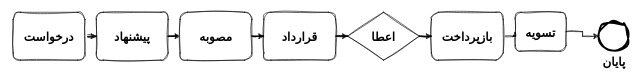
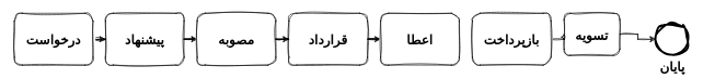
  <mxCell id="0" />
  <mxCell id="1" parent="0" />
  <mxCell id="2" style="edgeStyle=orthogonalEdgeStyle;rounded=0;orthogonalLoop=1;jettySize=auto;html=1;entryX=0;entryY=0.5;entryDx=0;entryDy=0;fontSize=20;sketch=1;curveFitting=1;jiggle=2;shadow=0;" parent="1" source="3" target="5" edge="1"><mxGeometry relative="1" as="geometry" /></mxCell>
  <mxCell id="3" value="درخواست" style="shape=ext;rounded=1;html=1;whiteSpace=wrap;shadow=0;glass=0;labelBackgroundColor=none;fontStyle=1;fontSize=20;sketch=1;curveFitting=1;jiggle=2;" parent="1" vertex="1"><mxGeometry x="20" y="20" width="120" height="80" as="geometry" /></mxCell>
  <mxCell id="4" style="edgeStyle=orthogonalEdgeStyle;rounded=0;orthogonalLoop=1;jettySize=auto;html=1;entryX=0;entryY=0.5;entryDx=0;entryDy=0;fontSize=20;sketch=1;curveFitting=1;jiggle=2;shadow=0;" parent="1" source="5" target="7" edge="1"><mxGeometry relative="1" as="geometry" /></mxCell>
  <mxCell id="5" value="پیشنهاد" style="shape=ext;rounded=1;html=1;whiteSpace=wrap;labelBackgroundColor=none;fontStyle=1;fontSize=20;sketch=1;curveFitting=1;jiggle=2;shadow=0;" parent="1" vertex="1"><mxGeometry x="159" y="20" width="120" height="80" as="geometry" /></mxCell>
  <mxCell id="6" style="edgeStyle=orthogonalEdgeStyle;rounded=0;orthogonalLoop=1;jettySize=auto;html=1;entryX=0;entryY=0.5;entryDx=0;entryDy=0;fontSize=20;sketch=1;curveFitting=1;jiggle=2;shadow=0;" parent="1" source="7" target="9" edge="1"><mxGeometry relative="1" as="geometry" /></mxCell>
  <mxCell id="7" value="مصوبه" style="shape=ext;rounded=1;html=1;whiteSpace=wrap;labelBackgroundColor=none;fontStyle=1;fontSize=20;sketch=1;curveFitting=1;jiggle=2;shadow=0;" parent="1" vertex="1"><mxGeometry x="299" y="20" width="120" height="80" as="geometry" /></mxCell>
  <mxCell id="8" style="edgeStyle=orthogonalEdgeStyle;rounded=0;orthogonalLoop=1;jettySize=auto;html=1;entryX=0;entryY=0.5;entryDx=0;entryDy=0;fontSize=20;sketch=1;curveFitting=1;jiggle=2;shadow=0;" parent="1" source="9" target="17" edge="1"><mxGeometry relative="1" as="geometry" /></mxCell>
  <mxCell id="9" value="قرارداد" style="html=1;whiteSpace=wrap;rounded=1;labelBackgroundColor=none;fontStyle=1;fontSize=20;sketch=1;curveFitting=1;jiggle=2;shadow=0;" parent="1" vertex="1"><mxGeometry x="439" y="20" width="120" height="80" as="geometry" /></mxCell>
  <mxCell id="10" value="پایان" style="shape=mxgraph.bpmn.shape;html=1;verticalLabelPosition=bottom;labelBackgroundColor=none;verticalAlign=top;perimeter=ellipsePerimeter;outline=end;symbol=general;fontStyle=1;fontSize=20;sketch=1;curveFitting=1;jiggle=2;shadow=0;" parent="1" vertex="1"><mxGeometry x="999" y="35" width="49" height="50" as="geometry" /></mxCell>
  <mxCell id="11" style="edgeStyle=orthogonalEdgeStyle;rounded=0;orthogonalLoop=1;jettySize=auto;html=1;entryX=0;entryY=0.5;entryDx=0;entryDy=0;fontSize=20;sketch=1;curveFitting=1;jiggle=2;shadow=0;" parent="1" edge="1"><mxGeometry relative="1" as="geometry"><mxPoint x="739" y="60.059" as="sourcePoint" /><mxPoint x="769" y="60" as="targetPoint" /></mxGeometry></mxCell>
- <mxCell id="12" style="edgeStyle=orthogonalEdgeStyle;rounded=0;orthogonalLoop=1;jettySize=auto;html=1;entryX=0;entryY=0.5;entryDx=0;entryDy=0;fontSize=20;sketch=1;curveFitting=1;jiggle=2;shadow=0;" parent="1" source="13" target="15" edge="1"><mxGeometry relative="1" as="geometry" /></mxCell>
+ <mxCell id="12" style="edgeStyle=orthogonalEdgeStyle;rounded=0;orthogonalLoop=1;jettySize=auto;html=1;entryX=0;entryY=0.5;entryDx=0;entryDy=0;fontSize=20;sketch=1;curveFitting=1;jiggle=2;shadow=0;endArrow=diamond;" parent="1" source="13" target="15" edge="1"><mxGeometry relative="1" as="geometry" /></mxCell>
  <mxCell id="13" value="بازپرداخت" style="shape=ext;rounded=1;html=1;whiteSpace=wrap;labelBackgroundColor=none;fontStyle=1;fontSize=20;sketch=1;curveFitting=1;jiggle=2;shadow=0;" parent="1" vertex="1"><mxGeometry x="719" y="20" width="120" height="80" as="geometry" /></mxCell>
  <mxCell id="14" style="edgeStyle=orthogonalEdgeStyle;rounded=0;orthogonalLoop=1;jettySize=auto;html=1;fontSize=20;sketch=1;curveFitting=1;jiggle=2;shadow=0;" parent="1" source="15" target="10" edge="1"><mxGeometry relative="1" as="geometry" /></mxCell>
  <mxCell id="15" value="تسویه" style="shape=ext;rounded=1;html=1;whiteSpace=wrap;labelBackgroundColor=none;fontStyle=1;fontSize=20;sketch=1;curveFitting=1;jiggle=2;shadow=0;" parent="1" vertex="1"><mxGeometry x="859" y="20" width="85" height="65" as="geometry" /></mxCell>
- <mxCell id="16" style="edgeStyle=orthogonalEdgeStyle;rounded=0;orthogonalLoop=1;jettySize=auto;html=1;entryX=0;entryY=0.5;entryDx=0;entryDy=0;fontSize=20;sketch=1;curveFitting=1;jiggle=2;shadow=0;" parent="1" source="17" target="13" edge="1"><mxGeometry relative="1" as="geometry" /></mxCell>
- <mxCell id="17" value="اعطا" style="rhombus;html=1;whiteSpace=wrap;labelBackgroundColor=none;fontStyle=1;fontSize=20;sketch=1;curveFitting=1;jiggle=2;shadow=0;" parent="1" vertex="1"><mxGeometry x="579" y="20" width="120" height="80" as="geometry" /></mxCell>
+ <mxCell id="17" value="اعطا" style="html=1;whiteSpace=wrap;rounded=1;labelBackgroundColor=none;fontStyle=1;fontSize=20;sketch=1;curveFitting=1;jiggle=2;shadow=0;" parent="1" vertex="1"><mxGeometry x="579" y="20" width="120" height="80" as="geometry" /></mxCell>
